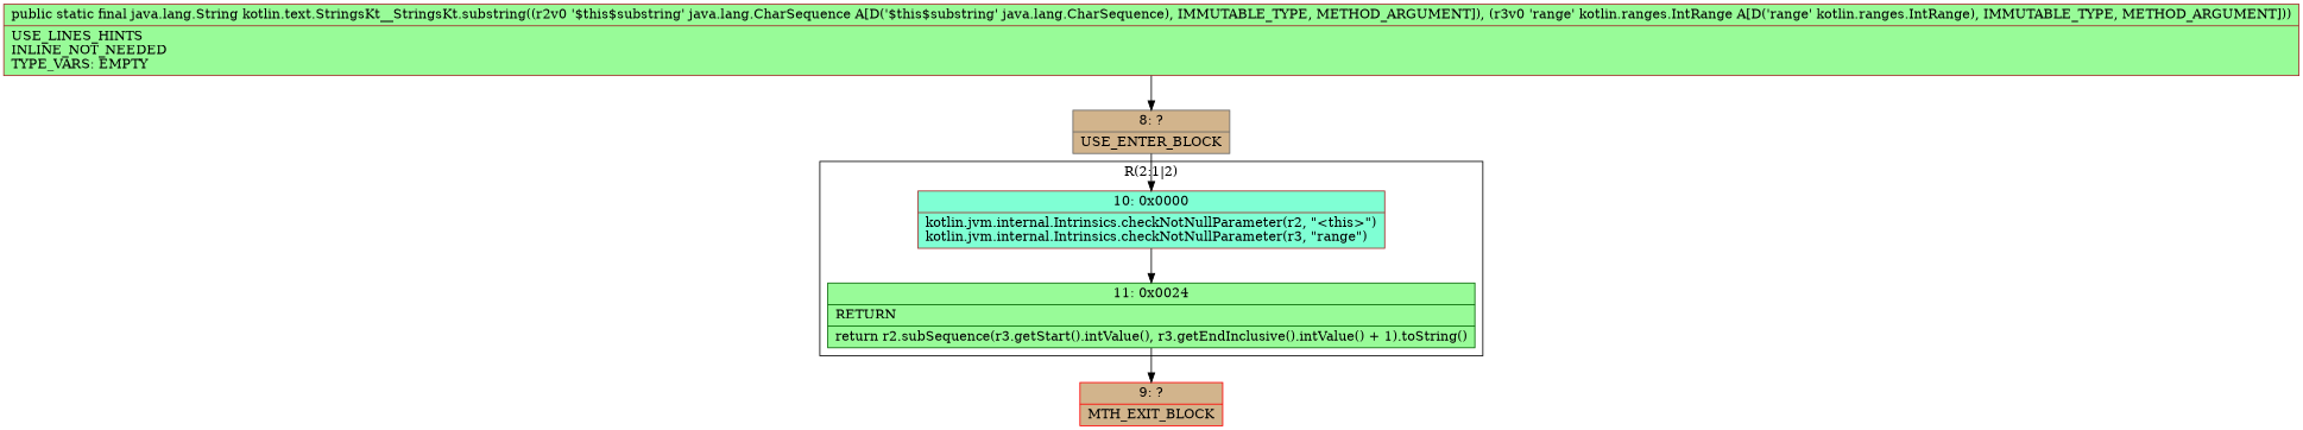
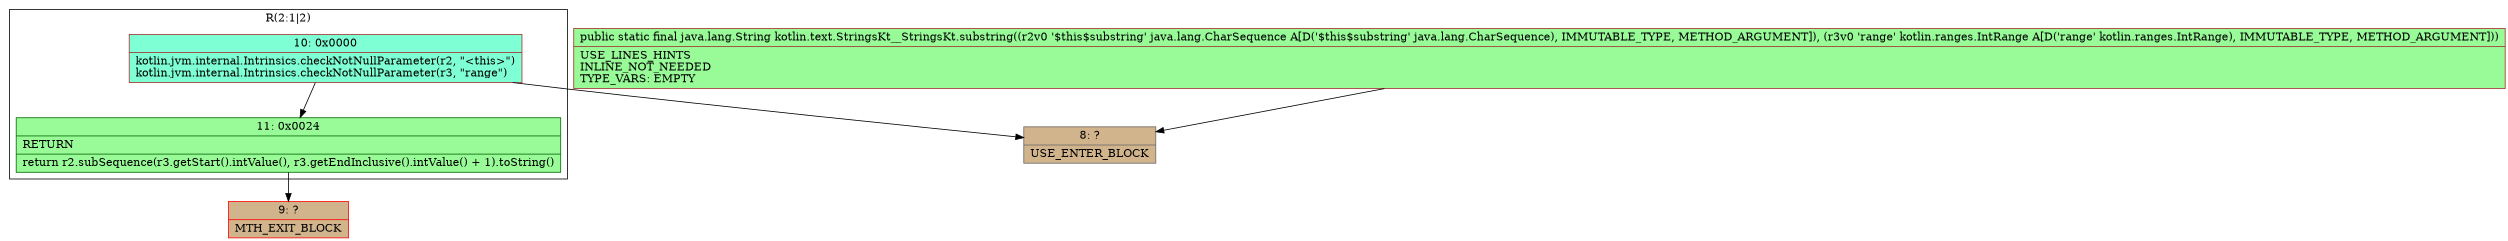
  digraph {
    node [color=brown fillcolor=palegreen shape=record style=filled]
    n1 [fillcolor=aquamarine label="{10\:\ 0x0000|kotlin.jvm.internal.Intrinsics.checkNotNullParameter(r2, \"\<this\>\")\lkotlin.jvm.internal.Intrinsics.checkNotNullParameter(r3, \"range\")\l}"]
    n2 [color=darkgreen label="{11\:\ 0x0024|RETURN\l|return r2.subSequence(r3.getStart().intValue(), r3.getEndInclusive().intValue() + 1).toString()\l}"]
    n3 [color=red fillcolor=tan label="{9\:\ ?|MTH_EXIT_BLOCK\l}"]
    n4 [color=gray40 fillcolor=tan label="{8\:\ ?|USE_ENTER_BLOCK\l}"]
    n5 [label="{public static final java.lang.String kotlin.text.StringsKt__StringsKt.substring((r2v0 '$this$substring' java.lang.CharSequence A[D('$this$substring' java.lang.CharSequence), IMMUTABLE_TYPE, METHOD_ARGUMENT]), (r3v0 'range' kotlin.ranges.IntRange A[D('range' kotlin.ranges.IntRange), IMMUTABLE_TYPE, METHOD_ARGUMENT]))  | USE_LINES_HINTS\lINLINE_NOT_NEEDED\lTYPE_VARS: EMPTY\l}"]
    subgraph cluster_1 {
      label="R(2:1|2)"
      n1
      n2
    }
    n1 -> n2
    n2 -> n3
-   n4 -> n1
+   n1 -> n4
    n5 -> n4
  }
